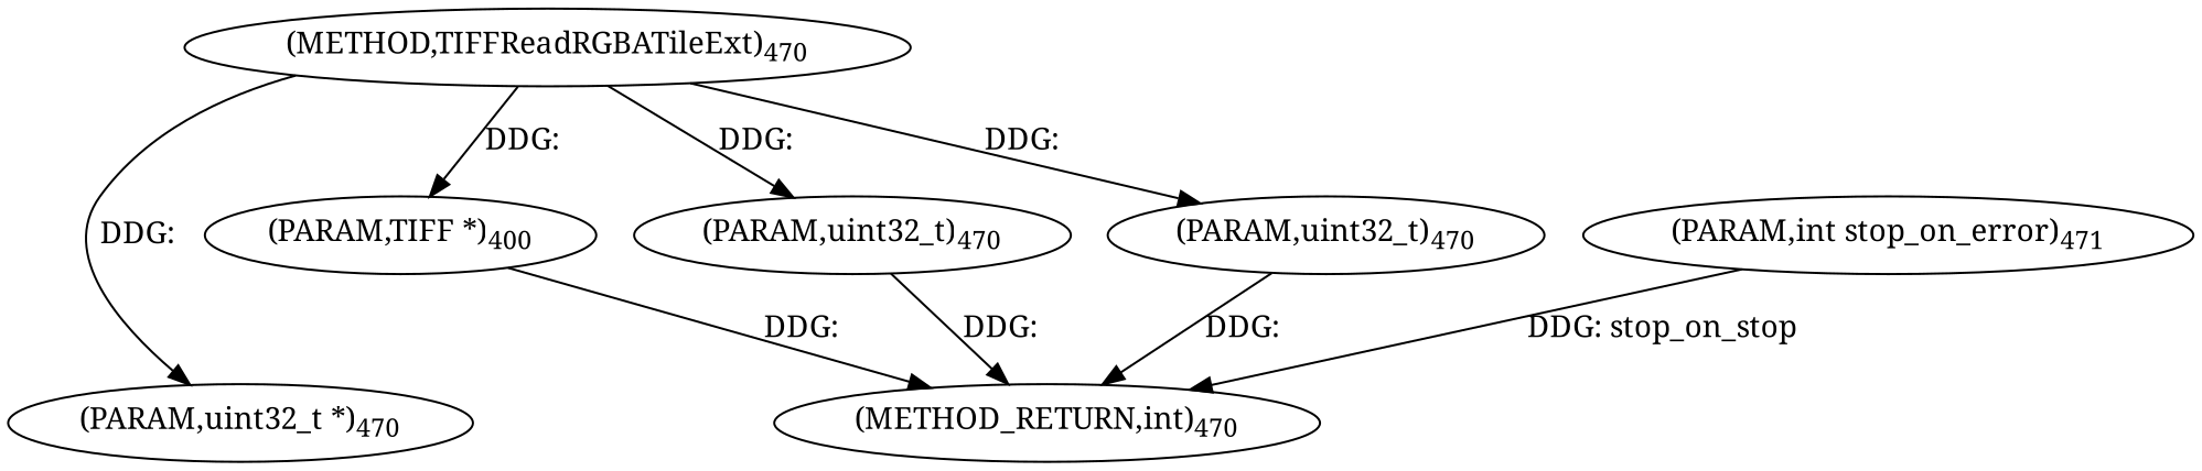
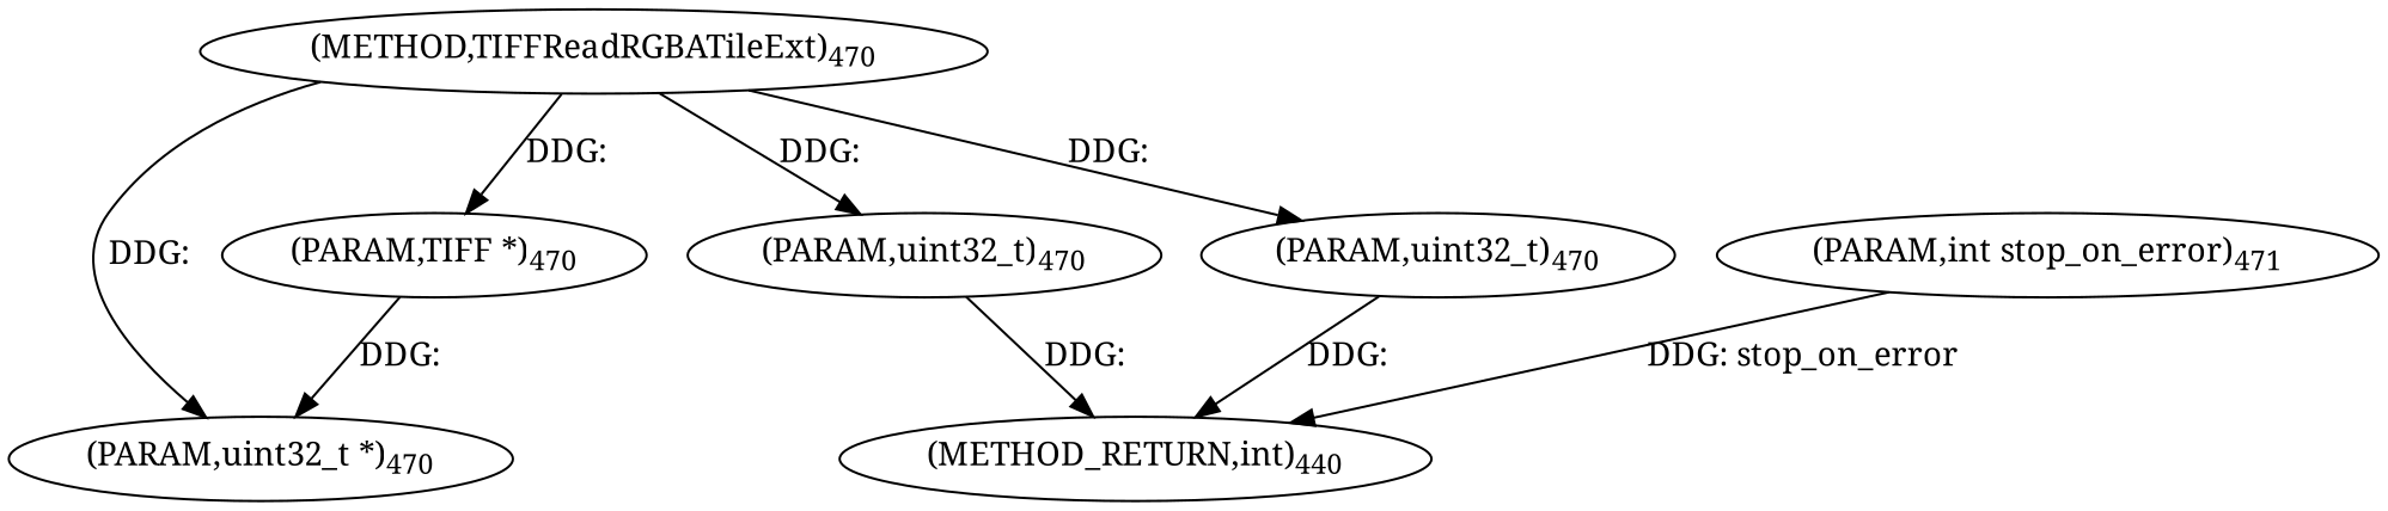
  digraph {
    fontname="Noto Serif"
    node [fontname="Noto Serif"]
    edge [fontname="Noto Serif"]
    n1 [label=<(METHOD,TIFFReadRGBATileExt)<SUB>470</SUB>>]
-   n2 [label=<(PARAM,TIFF *)<SUB>400</SUB>>]
+   n2 [label=<(PARAM,TIFF *)<SUB>470</SUB>>]
    n3 [label=<(PARAM,uint32_t)<SUB>470</SUB>>]
    n4 [label=<(PARAM,uint32_t)<SUB>470</SUB>>]
    n5 [label=<(PARAM,uint32_t *)<SUB>470</SUB>>]
-   n6 [label=<(METHOD_RETURN,int)<SUB>470</SUB>>]
+   n6 [label=<(METHOD_RETURN,int)<SUB>440</SUB>>]
    n7 [label=<(PARAM,int stop_on_error)<SUB>471</SUB>>]
    n1 -> n2 [label="DDG: "]
    n1 -> n3 [label="DDG: "]
    n1 -> n4 [label="DDG: "]
    n1 -> n5 [label="DDG: "]
-   n2 -> n6 [label="DDG: "]
+   n2 -> n5 [label="DDG: "]
    n3 -> n6 [label="DDG: "]
    n4 -> n6 [label="DDG: "]
-   n7 -> n6 [label="DDG: stop_on_stop"]
+   n7 -> n6 [label="DDG: stop_on_error"]
  }
